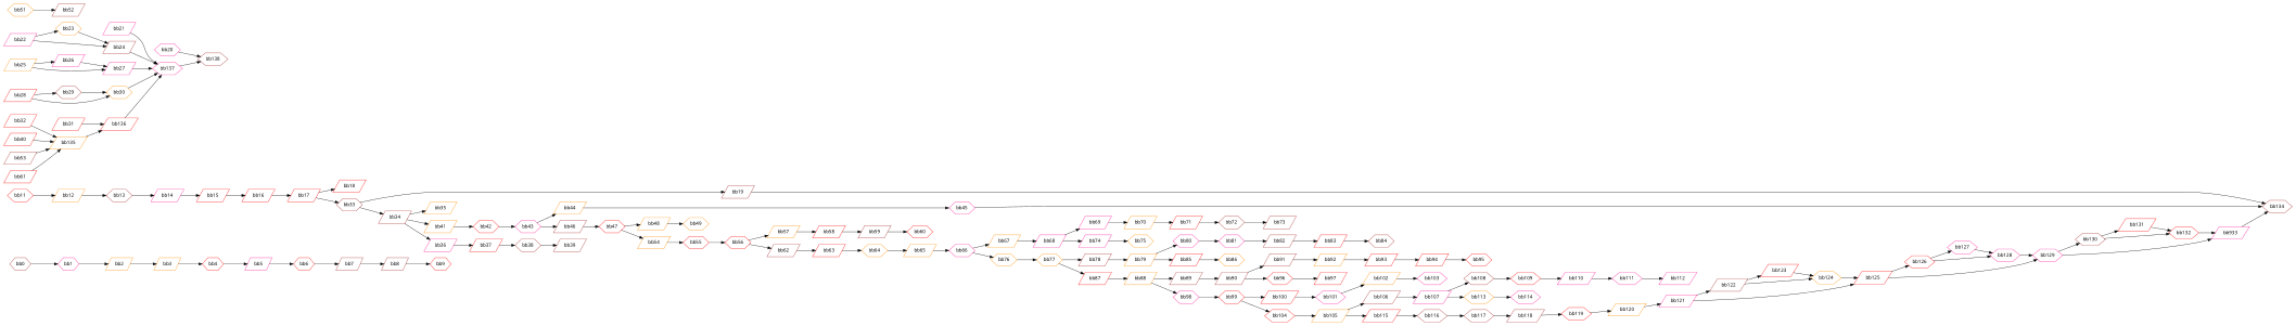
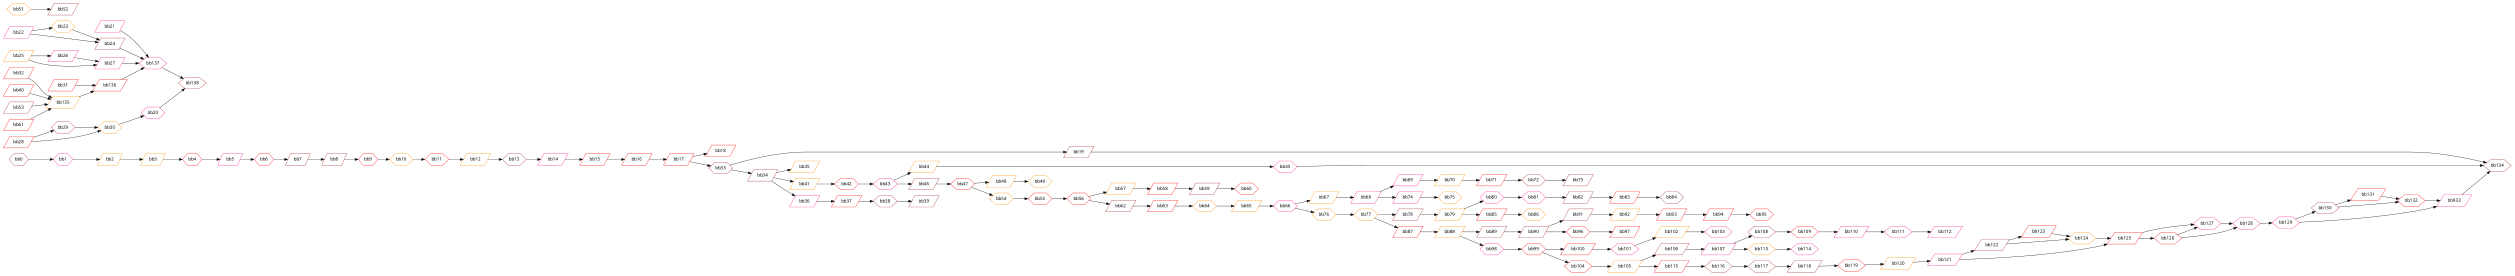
  digraph {
    fontname="Noto Sans"
    rankdir=LR
    node [color=red fontname="Noto Sans" shape=parallelogram]
    edge [fontname="Noto Sans"]
    n1 [color=brown label=bb0 shape=hexagon]
    n2 [color=deeppink label=bb1 shape=hexagon]
    n3 [color=darkorange label=bb2]
    n4 [color=darkorange label=bb3]
    n5 [label=bb4 shape=hexagon]
    n6 [color=deeppink label=bb5]
    n7 [label=bb6 shape=hexagon]
    n8 [color=brown label=bb7]
    n9 [color=brown label=bb8]
    n10 [label=bb9 shape=hexagon]
+   n11 [color=darkorange label=bb10 shape=hexagon]
    n12 [label=bb11 shape=hexagon]
    n13 [color=darkorange label=bb12]
    n14 [color=brown label=bb13 shape=hexagon]
    n15 [color=deeppink label=bb14]
    n16 [label=bb15]
    n17 [label=bb16]
    n18 [label=bb17]
    n19 [label=bb18]
    n20 [color=brown label=bb33 shape=hexagon]
    n21 [color=brown label=bb19]
    n22 [color=brown label=bb34]
    n23 [color=brown label=bb134 shape=hexagon]
    n24 [color=deeppink label=bb20 shape=hexagon]
    n25 [color=brown label=bb138 shape=hexagon]
    n26 [color=deeppink label=bb21]
    n27 [color=deeppink label=bb137 shape=hexagon]
    n28 [color=deeppink label=bb22]
    n29 [color=darkorange label=bb23 shape=hexagon]
    n30 [color=brown label=bb24]
    n31 [color=darkorange label=bb25]
    n32 [color=deeppink label=bb26]
    n33 [color=deeppink label=bb27]
    n34 [label=bb28]
    n35 [color=brown label=bb29 shape=hexagon]
    n36 [color=darkorange label=bb30 shape=hexagon]
    n37 [label=bb31]
    n38 [label=bb136]
    n39 [label=bb32]
    n40 [color=darkorange label=bb135]
    n41 [color=darkorange label=bb35]
    n42 [color=darkorange label=bb41]
    n43 [color=deeppink label=bb36]
    n44 [label=bb42 shape=hexagon]
    n45 [label=bb37]
    n46 [color=brown label=bb38 shape=hexagon]
    n47 [color=brown label=bb39]
    n48 [label=bb40]
    n49 [color=deeppink label=bb43 shape=hexagon]
    n50 [color=darkorange label=bb44]
    n51 [color=brown label=bb46]
    n52 [color=deeppink label=bb45 shape=hexagon]
    n53 [label=bb47 shape=hexagon]
    n54 [color=darkorange label=bb48]
-   n55 [color=darkorange label=bb54]
+   n55 [color=darkorange label=bb54 shape=hexagon]
    n56 [color=darkorange label=bb49 shape=hexagon]
    n57 [label=bb55 shape=hexagon]
    n58 [color=darkorange label=bb51 shape=hexagon]
    n59 [color=brown label=bb52]
    n60 [color=brown label=bb53]
    n61 [label=bb56 shape=hexagon]
    n62 [color=darkorange label=bb57]
    n63 [color=brown label=bb62]
    n64 [label=bb58]
    n65 [label=bb63]
    n66 [color=brown label=bb59]
    n67 [label=bb60 shape=hexagon]
    n68 [label=bb61]
    n69 [color=darkorange label=bb64 shape=hexagon]
    n70 [color=darkorange label=bb65]
    n71 [color=deeppink label=bb66 shape=hexagon]
    n72 [color=darkorange label=bb67]
    n73 [color=darkorange label=bb76 shape=hexagon]
    n74 [color=deeppink label=bb68]
    n75 [color=darkorange label=bb77 shape=hexagon]
    n76 [color=deeppink label=bb69]
    n77 [color=deeppink label=bb74]
    n78 [color=darkorange label=bb70]
    n79 [color=darkorange label=bb75 shape=hexagon]
    n80 [label=bb71]
    n81 [color=brown label=bb72 shape=hexagon]
    n82 [color=brown label=bb73]
    n83 [color=brown label=bb78]
    n84 [label=bb87]
    n85 [color=darkorange label=bb79]
    n86 [color=darkorange label=bb88]
    n87 [color=deeppink label=bb80 shape=hexagon]
    n88 [label=bb85]
    n89 [color=deeppink label=bb81 shape=hexagon]
    n90 [color=darkorange label=bb86 shape=hexagon]
    n91 [color=brown label=bb82]
    n92 [label=bb83]
    n93 [color=brown label=bb84 shape=hexagon]
    n94 [color=brown label=bb89]
    n95 [color=deeppink label=bb98 shape=hexagon]
    n96 [color=brown label=bb90]
    n97 [label=bb99 shape=hexagon]
    n98 [color=brown label=bb91]
    n99 [label=bb96 shape=hexagon]
    n100 [color=darkorange label=bb92]
    n101 [label=bb97]
    n102 [label=bb93]
    n103 [label=bb94]
    n104 [label=bb95 shape=hexagon]
    n105 [label=bb100]
    n106 [label=bb104 shape=hexagon]
    n107 [color=deeppink label=bb101 shape=hexagon]
    n108 [color=darkorange label=bb105]
    n109 [color=darkorange label=bb102]
    n110 [color=deeppink label=bb103 shape=hexagon]
    n111 [color=brown label=bb106]
    n112 [label=bb115]
    n113 [color=deeppink label=bb107]
    n114 [color=brown label=bb116 shape=hexagon]
    n115 [color=brown label=bb108 shape=hexagon]
    n116 [color=darkorange label=bb113 shape=hexagon]
    n117 [label=bb109 shape=hexagon]
    n118 [color=deeppink label=bb114 shape=hexagon]
    n119 [color=deeppink label=bb110]
    n120 [color=deeppink label=bb111 shape=hexagon]
    n121 [color=deeppink label=bb112]
    n122 [color=brown label=bb117 shape=hexagon]
    n123 [color=brown label=bb118]
    n124 [label=bb119 shape=hexagon]
    n125 [color=darkorange label=bb120]
    n126 [color=deeppink label=bb121]
    n127 [color=brown label=bb122]
    n128 [label=bb125]
    n129 [label=bb123]
    n130 [color=darkorange label=bb124 shape=hexagon]
    n131 [label=bb126 shape=hexagon]
    n132 [color=deeppink label=bb129 shape=hexagon]
    n133 [color=deeppink label=bb127 shape=hexagon]
    n134 [color=deeppink label=bb128 shape=hexagon]
    n135 [color=brown label=bb130 shape=hexagon]
    n136 [color=deeppink label=bb933]
    n137 [label=bb131]
    n138 [label=bb132 shape=hexagon]
    n1 -> n2
    n2 -> n3
    n3 -> n4
    n4 -> n5
    n5 -> n6
    n6 -> n7
    n7 -> n8
    n8 -> n9
    n9 -> n10
+   n10 -> n11
+   n11 -> n12
    n12 -> n13
    n13 -> n14
    n14 -> n15
    n15 -> n16
    n16 -> n17
    n17 -> n18
    n18 -> n19
    n18 -> n20
    n20 -> n21
    n20 -> n22
    n21 -> n23
    n22 -> n41
    n22 -> n42
    n22 -> n43
    n24 -> n25
    n26 -> n27
    n27 -> n25
    n28 -> n29
    n28 -> n30
    n29 -> n30
    n30 -> n27
    n31 -> n32
    n31 -> n33
    n32 -> n33
    n33 -> n27
    n34 -> n35
    n34 -> n36
    n35 -> n36
-   n36 -> n27
+   n36 -> n24
    n37 -> n38
    n38 -> n27
    n39 -> n40
    n40 -> n38
    n42 -> n44
    n43 -> n45
    n44 -> n49
    n45 -> n46
    n46 -> n47
    n48 -> n40
    n49 -> n50
    n49 -> n51
    n50 -> n52
    n51 -> n53
    n52 -> n23
    n53 -> n54
    n53 -> n55
    n54 -> n56
    n55 -> n57
    n57 -> n61
    n58 -> n59
    n60 -> n40
    n61 -> n62
    n61 -> n63
    n62 -> n64
    n63 -> n65
    n64 -> n66
    n65 -> n69
    n66 -> n67
    n68 -> n40
    n69 -> n70
    n70 -> n71
    n71 -> n72
    n71 -> n73
    n72 -> n74
    n73 -> n75
    n74 -> n76
    n74 -> n77
    n75 -> n83
    n75 -> n84
    n76 -> n78
    n77 -> n79
    n78 -> n80
    n80 -> n81
    n81 -> n82
    n83 -> n85
    n84 -> n86
    n85 -> n87
    n85 -> n88
    n86 -> n94
    n86 -> n95
    n87 -> n89
    n88 -> n90
    n89 -> n91
    n91 -> n92
    n92 -> n93
    n94 -> n96
    n95 -> n97
    n96 -> n98
    n96 -> n99
    n97 -> n105
    n97 -> n106
    n98 -> n100
    n99 -> n101
    n100 -> n102
    n102 -> n103
    n103 -> n104
    n105 -> n107
    n106 -> n108
    n107 -> n109
    n108 -> n111
    n108 -> n112
    n109 -> n110
    n111 -> n113
    n112 -> n114
    n113 -> n115
    n113 -> n116
    n114 -> n122
    n115 -> n117
    n116 -> n118
    n117 -> n119
    n119 -> n120
    n120 -> n121
    n122 -> n123
    n123 -> n124
    n124 -> n125
    n125 -> n126
    n126 -> n127
    n126 -> n128
    n127 -> n129
    n127 -> n130
    n128 -> n131
-   n128 -> n132
+   n128 -> n133
    n129 -> n130
    n130 -> n128
    n131 -> n133
    n131 -> n134
    n132 -> n135
    n132 -> n136
    n133 -> n134
    n134 -> n132
    n135 -> n137
    n135 -> n138
    n136 -> n23
    n137 -> n138
    n138 -> n136
  }
